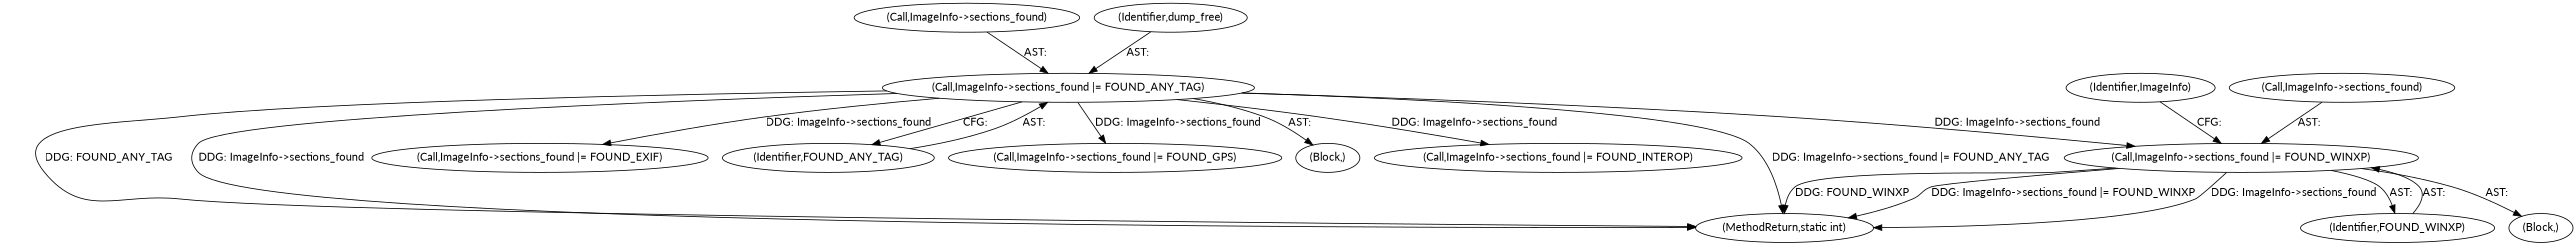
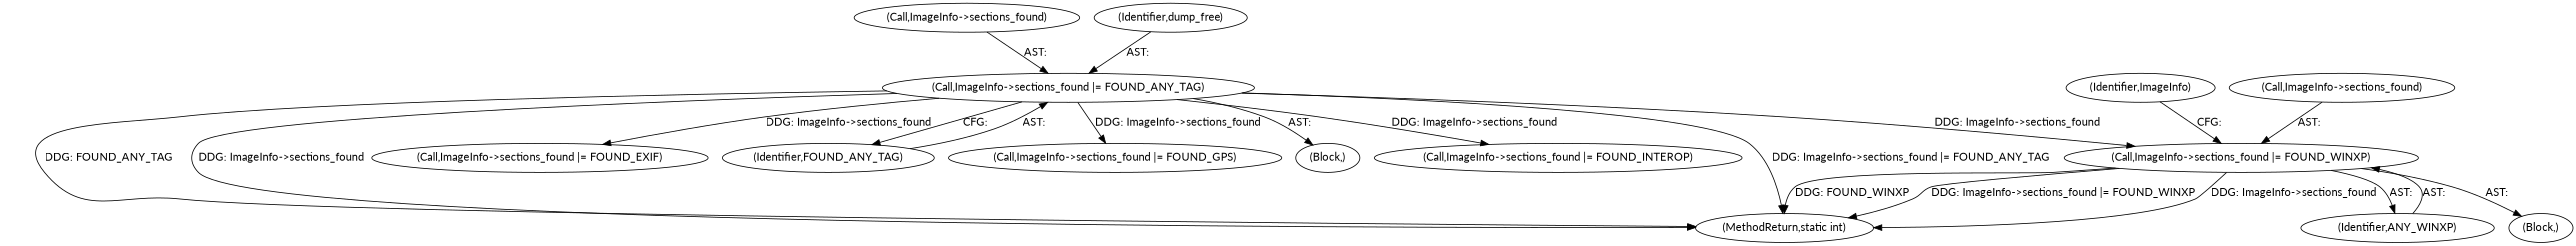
  digraph {
    fontname=Lato
    node [fontname=Lato]
    edge [fontname=Lato]
    n1 [label="(Call,ImageInfo->sections_found |= FOUND_WINXP)"]
    n2 [label="(Block,)"]
    n3 [label="(MethodReturn,static int)"]
-   n4 [label="(Identifier,FOUND_WINXP)"]
+   n4 [label="(Identifier,ANY_WINXP)"]
    n5 [label="(Call,ImageInfo->sections_found |= FOUND_ANY_TAG)"]
    n6 [label="(Call,ImageInfo->sections_found |= FOUND_EXIF)"]
    n7 [label="(Identifier,FOUND_ANY_TAG)"]
    n8 [label="(Call,ImageInfo->sections_found |= FOUND_GPS)"]
    n9 [label="(Block,)"]
    n10 [label="(Call,ImageInfo->sections_found |= FOUND_INTEROP)"]
    n11 [label="(Call,ImageInfo->sections_found)"]
    n12 [label="(Identifier,ImageInfo)"]
    n13 [label="(Call,ImageInfo->sections_found)"]
    n14 [label="(Identifier,dump_free)"]
    n1 -> n2 [label="AST: "]
    n1 -> n3 [label="DDG: ImageInfo->sections_found |= FOUND_WINXP"]
    n1 -> n3 [label="DDG: ImageInfo->sections_found"]
    n1 -> n3 [label="DDG: FOUND_WINXP"]
    n1 -> n4 [label="AST: "]
    n4 -> n1 [label="AST: "]
    n5 -> n1 [label="DDG: ImageInfo->sections_found"]
    n5 -> n3 [label="DDG: ImageInfo->sections_found |= FOUND_ANY_TAG"]
    n5 -> n3 [label="DDG: FOUND_ANY_TAG"]
    n5 -> n3 [label="DDG: ImageInfo->sections_found"]
    n5 -> n6 [label="DDG: ImageInfo->sections_found"]
    n5 -> n7 [label="CFG: "]
    n5 -> n8 [label="DDG: ImageInfo->sections_found"]
    n5 -> n9 [label="AST: "]
    n5 -> n10 [label="DDG: ImageInfo->sections_found"]
    n7 -> n5 [label="AST: "]
    n11 -> n5 [label="AST: "]
    n12 -> n1 [label="CFG: "]
    n13 -> n1 [label="AST: "]
    n14 -> n5 [label="AST: "]
  }
